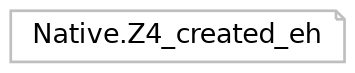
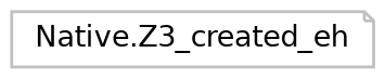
  digraph {
    rankdir=LR
-   n1 [color=grey75 fillcolor=white fontname=Helvetica fontsize=10 height=0.2 label="Native.Z4_created_eh" shape=note style=filled width=0.4]
+   n1 [color=grey75 fillcolor=white fontname=Helvetica fontsize=10 height=0.2 label="Native.Z3_created_eh" shape=note style=filled width=0.4]
  }
